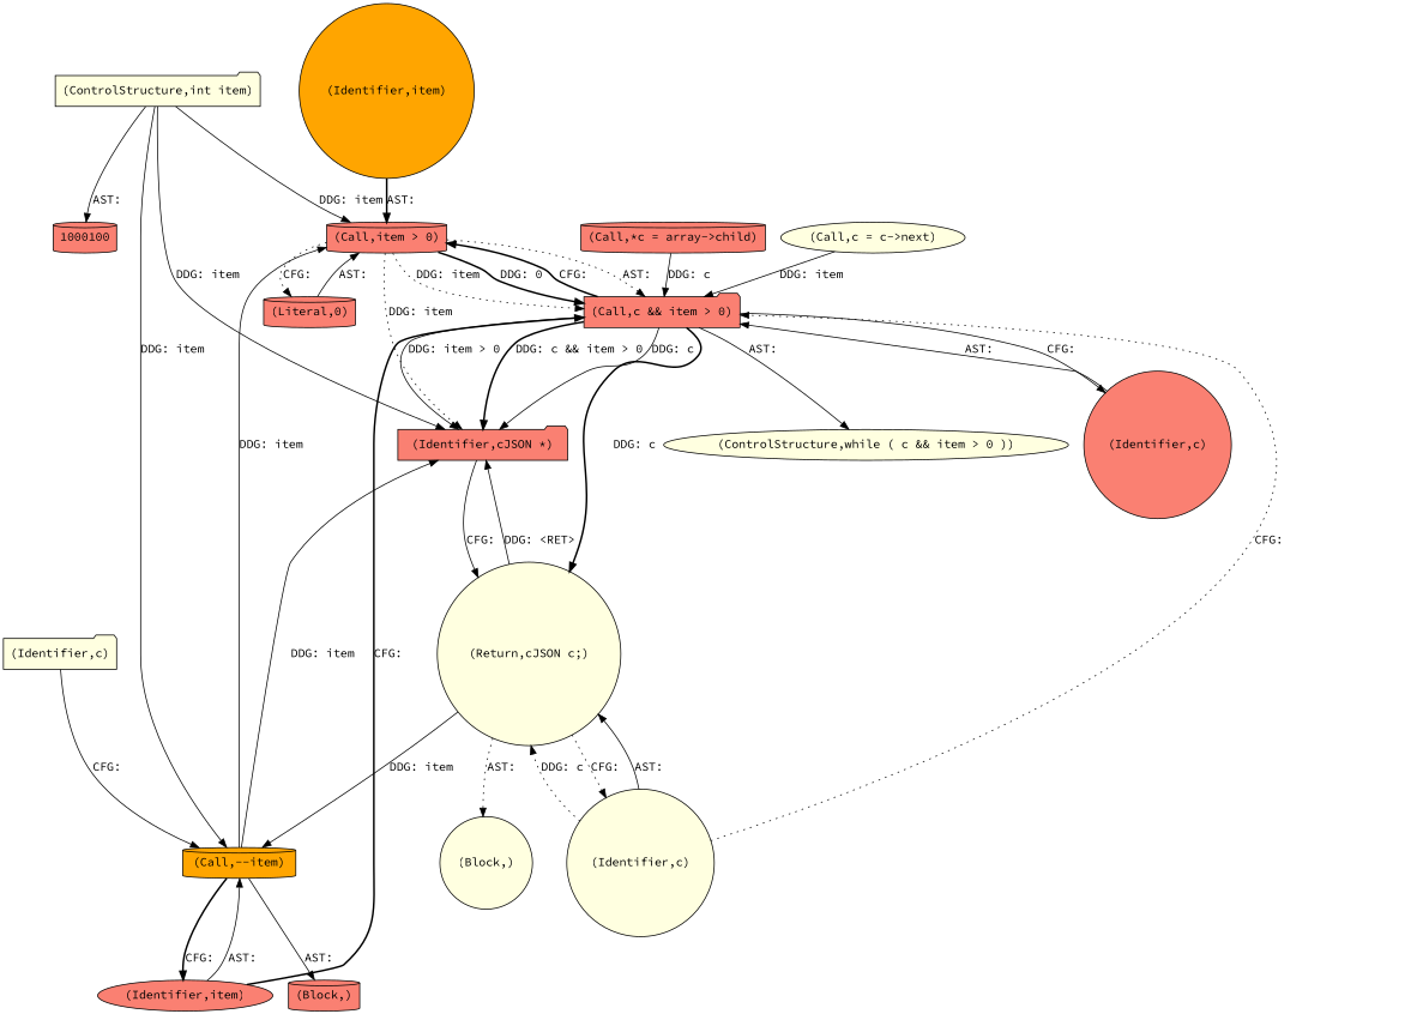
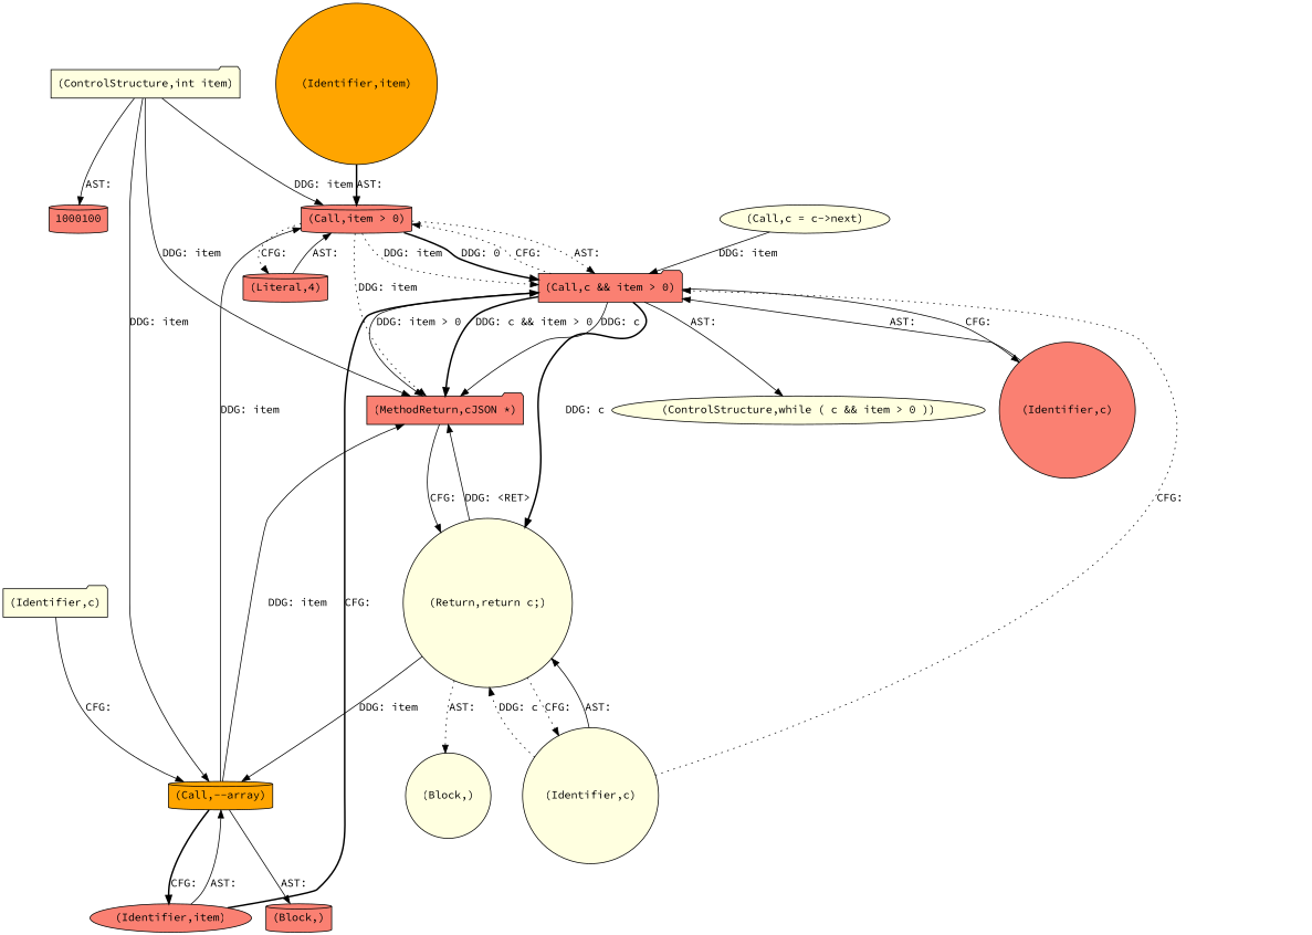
  digraph {
    fontname="Source Code Pro"
    node [fillcolor=salmon fontname="Source Code Pro" shape=cylinder style=filled]
    edge [fontname="Source Code Pro" style=solid]
    n1 [label="(Call,item > 0)"]
    n2 [label="(Call,c && item > 0)" shape=folder]
-   n3 [label="(Identifier,cJSON *)" shape=folder]
-   n4 [label="(Literal,0)"]
-   n5 [fillcolor=orange label="(Call,--item)"]
+   n3 [label="(MethodReturn,cJSON *)" shape=folder]
+   n4 [label="(Literal,4)"]
+   n5 [fillcolor=orange label="(Call,--array)"]
    n6 [label="(Identifier,item)" shape=ellipse]
    n7 [label="(Block,)"]
-   n8 [fillcolor=lightyellow label="(Return,cJSON c;)" shape=circle]
+   n8 [fillcolor=lightyellow label="(Return,return c;)" shape=circle]
    n9 [fillcolor=lightyellow label="(ControlStructure,while ( c && item > 0 ))" shape=ellipse]
    n10 [label="(Identifier,c)" shape=circle]
    n11 [fillcolor=lightyellow label="(ControlStructure,int item)" shape=folder]
    1000100
    n13 [fillcolor=lightyellow label="(Identifier,c)" shape=circle]
    n14 [fillcolor=lightyellow label="(Block,)" shape=circle]
    n15 [fillcolor=orange label="(Identifier,item)" shape=circle]
    n16 [fillcolor=lightyellow label="(Identifier,c)" shape=folder]
-   n17 [label="(Call,*c = array->child)"]
    n18 [fillcolor=lightyellow label="(Call,c = c->next)" shape=ellipse]
    n1 -> n2 [label="AST: " style=dotted]
    n1 -> n2 [label="DDG: item" style=dotted]
    n1 -> n2 [label="DDG: 0" style=bold]
    n1 -> n3 [label="DDG: item" style=dotted]
    n1 -> n4 [label="CFG: " style=dotted]
-   n2 -> n1 [label="CFG: " style=bold]
+   n2 -> n1 [label="CFG: " style=dotted]
    n2 -> n3 [label="DDG: c && item > 0" style=bold]
    n2 -> n3 [label="DDG: c"]
    n2 -> n3 [label="DDG: item > 0"]
    n2 -> n8 [label="DDG: c" style=bold]
    n2 -> n9 [label="AST: "]
    n2 -> n10 [label="CFG: "]
    n3 -> n8 [label="CFG: "]
    n4 -> n1 [label="AST: "]
    n5 -> n1 [label="DDG: item"]
    n5 -> n3 [label="DDG: item"]
    n5 -> n6 [label="CFG: " style=bold]
    n5 -> n7 [label="AST: "]
    n6 -> n2 [label="CFG: " style=bold]
    n6 -> n5 [label="AST: "]
    n8 -> n3 [label="DDG: <RET>"]
    n8 -> n5 [label="DDG: item"]
    n8 -> n13 [label="CFG: " style=dotted]
    n8 -> n14 [label="AST: " style=dotted]
    n10 -> n2 [label="AST: "]
    n11 -> n1 [label="DDG: item"]
    n11 -> n3 [label="DDG: item"]
    n11 -> n5 [label="DDG: item"]
    n11 -> 1000100 [label="AST: "]
    n13 -> n2 [label="CFG: " style=dotted]
    n13 -> n8 [label="AST: "]
    n13 -> n8 [label="DDG: c" style=dotted]
    n15 -> n1 [label="AST: " style=bold]
    n16 -> n5 [label="CFG: "]
-   n17 -> n2 [label="DDG: c"]
    n18 -> n2 [label="DDG: item"]
  }
